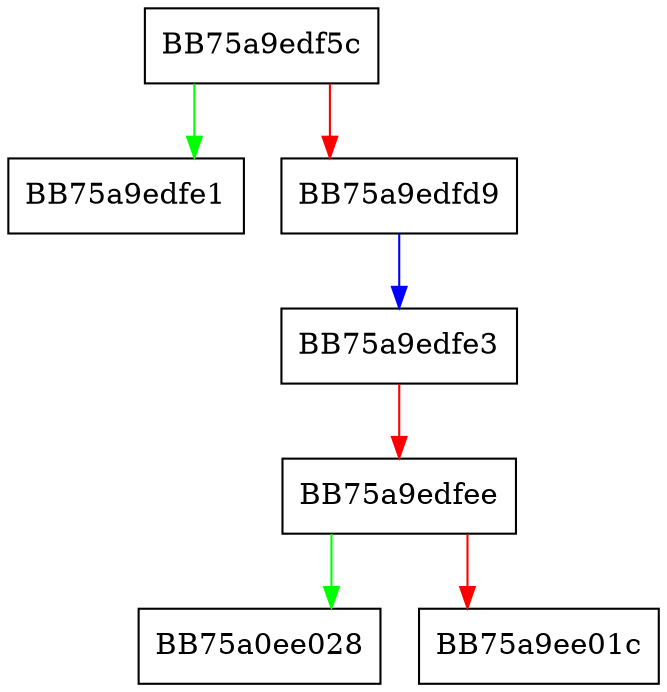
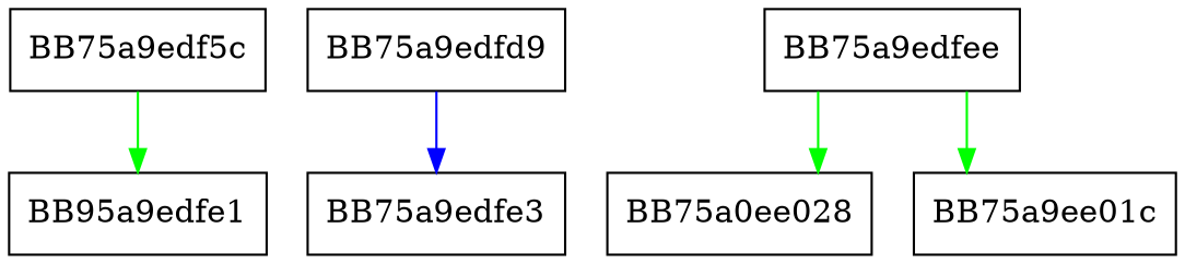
  digraph {
    splines=ortho
    node [shape=box]
    edge [color=red]
    n1 [label=BB75a9edf5c]
-   BB75a9edfe1
+   BB75a9edfe1 [label=BB95a9edfe1]
    BB75a9edfd9
    BB75a9edfe3
    BB75a9edfee
    n6 [label=BB75a0ee028]
    BB75a9ee01c
    n1 -> BB75a9edfe1 [color=green]
-   n1 -> BB75a9edfd9
    BB75a9edfd9 -> BB75a9edfe3 [color=blue]
-   BB75a9edfe3 -> BB75a9edfee
    BB75a9edfee -> n6 [color=green]
-   BB75a9edfee -> BB75a9ee01c
+   BB75a9edfee -> BB75a9ee01c [color=green]
  }
